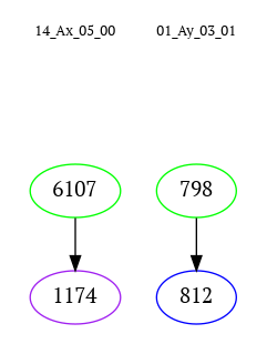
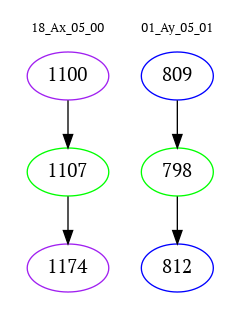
  digraph {
    fontname="PT Serif"
    node [color=purple fontname="PT Serif"]
    edge [color=black fontname="PT Serif"]
-   n2 [color=green label=6107]
+   n1 [label=1100]
+   n2 [color=green label=1107]
    n3 [label=1174]
+   n4 [color=blue label=809]
    n5 [color=green label=798]
    n6 [color=blue label=812]
    subgraph cluster_1 {
      color=white
      fontsize=10
-     label="14_Ax_05_00"
+     label="18_Ax_05_00"
+     n1
      n2
      n3
    }
    subgraph cluster_2 {
      color=white
      fontsize=10
-     label="01_Ay_03_01"
+     label="01_Ay_05_01"
+     n4
      n5
      n6
    }
+   n1 -> n2
    n2 -> n3
+   n4 -> n5
    n5 -> n6
  }
